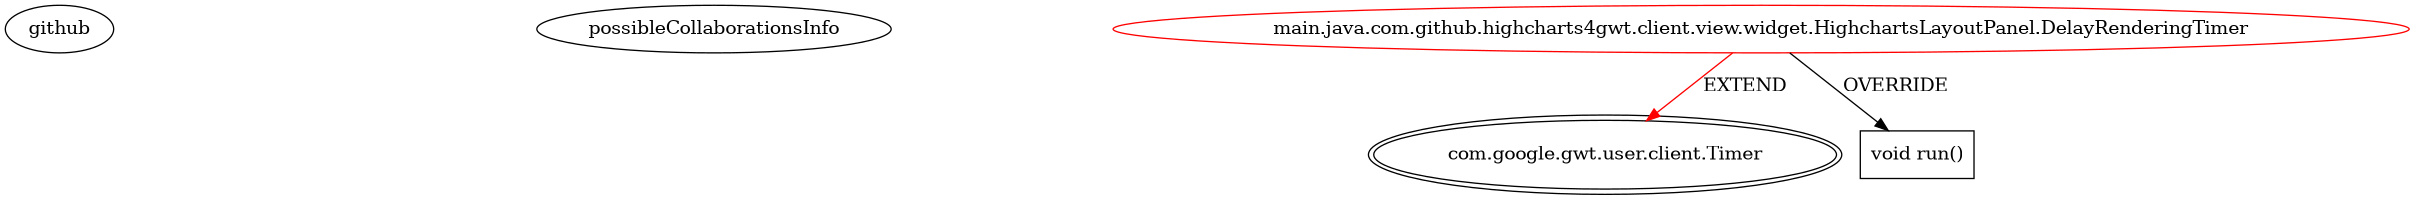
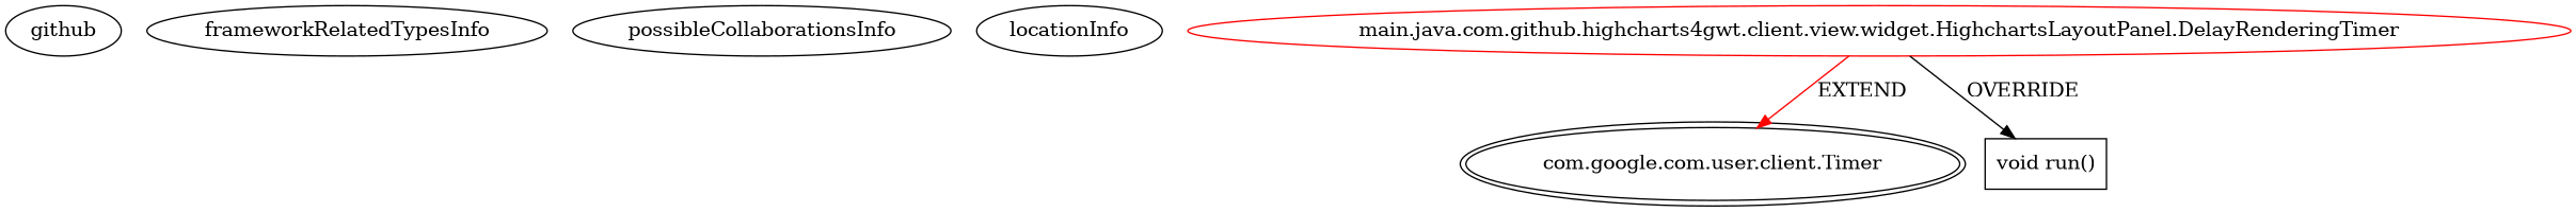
  digraph {
    n1 [category=extension_graph graphId=1413 isAnonymous=false label=github possibleRelation=false]
+   frameworkRelatedTypesInfo [0="com.google.gwt.user.client.Timer"]
    possibleCollaborationsInfo
+   locationInfo [contextSignature=DelayRenderingTimer filePath="/highcharts4gwt-highcharts/highchart-wrapper-master/src/main/java/com/github/highcharts4gwt/client/view/widget/HighchartsLayoutPanel.java" graphId=1413 projectName="highcharts4gwt-highcharts"]
    n5 [color=red isFrameworkType=false label="main.java.com.github.highcharts4gwt.client.view.widget.HighchartsLayoutPanel.DelayRenderingTimer" vertexType=ROOT_CLIENT_CLASS_DECLARATION]
-   n6 [isFrameworkType=true label="com.google.gwt.user.client.Timer" peripheries=2 vertexType=FRAMEWORK_CLASS_TYPE]
+   n6 [isFrameworkType=true label="com.google.com.user.client.Timer" peripheries=2 vertexType=FRAMEWORK_CLASS_TYPE]
    n7 [isFrameworkType=false label="void run()" shape=box vertexType=OVERRIDING_METHOD_DECLARATION]
    n5 -> n6 [color=red label=EXTEND]
    n5 -> n7 [label=OVERRIDE]
  }
